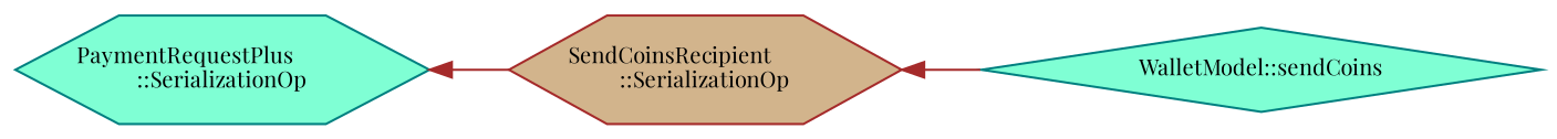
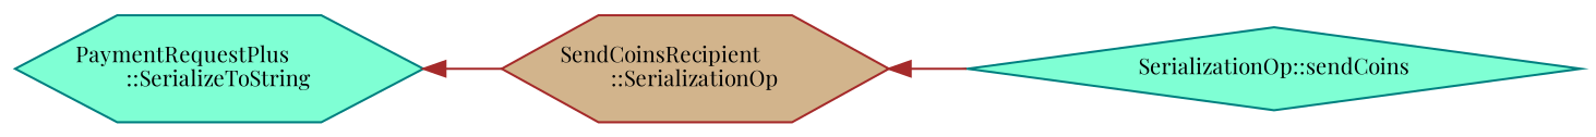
  digraph {
    fontname="Playfair Display"
    rankdir=LR
    node [color=teal fillcolor=aquamarine fontname="Playfair Display" fontsize=10 shape=hexagon style=filled]
    edge [color=brown dir=back fontname="Playfair Display" fontsize=10 labelfontname=Helvetica labelfontsize=10 style=solid]
-   n1 [fontcolor=black height=0.2 label="PaymentRequestPlus\l::SerializationOp" width=0.4]
+   n1 [fontcolor=black height=0.2 label="PaymentRequestPlus\l::SerializeToString" width=0.4]
    n2 [color=brown fillcolor=tan height=0.2 label="SendCoinsRecipient\l::SerializationOp" width=0.4]
-   n3 [height=0.2 label="WalletModel::sendCoins" shape=diamond width=0.4]
+   n3 [height=0.2 label="SerializationOp::sendCoins" shape=diamond width=0.4]
    n1 -> n2
    n2 -> n3
  }
